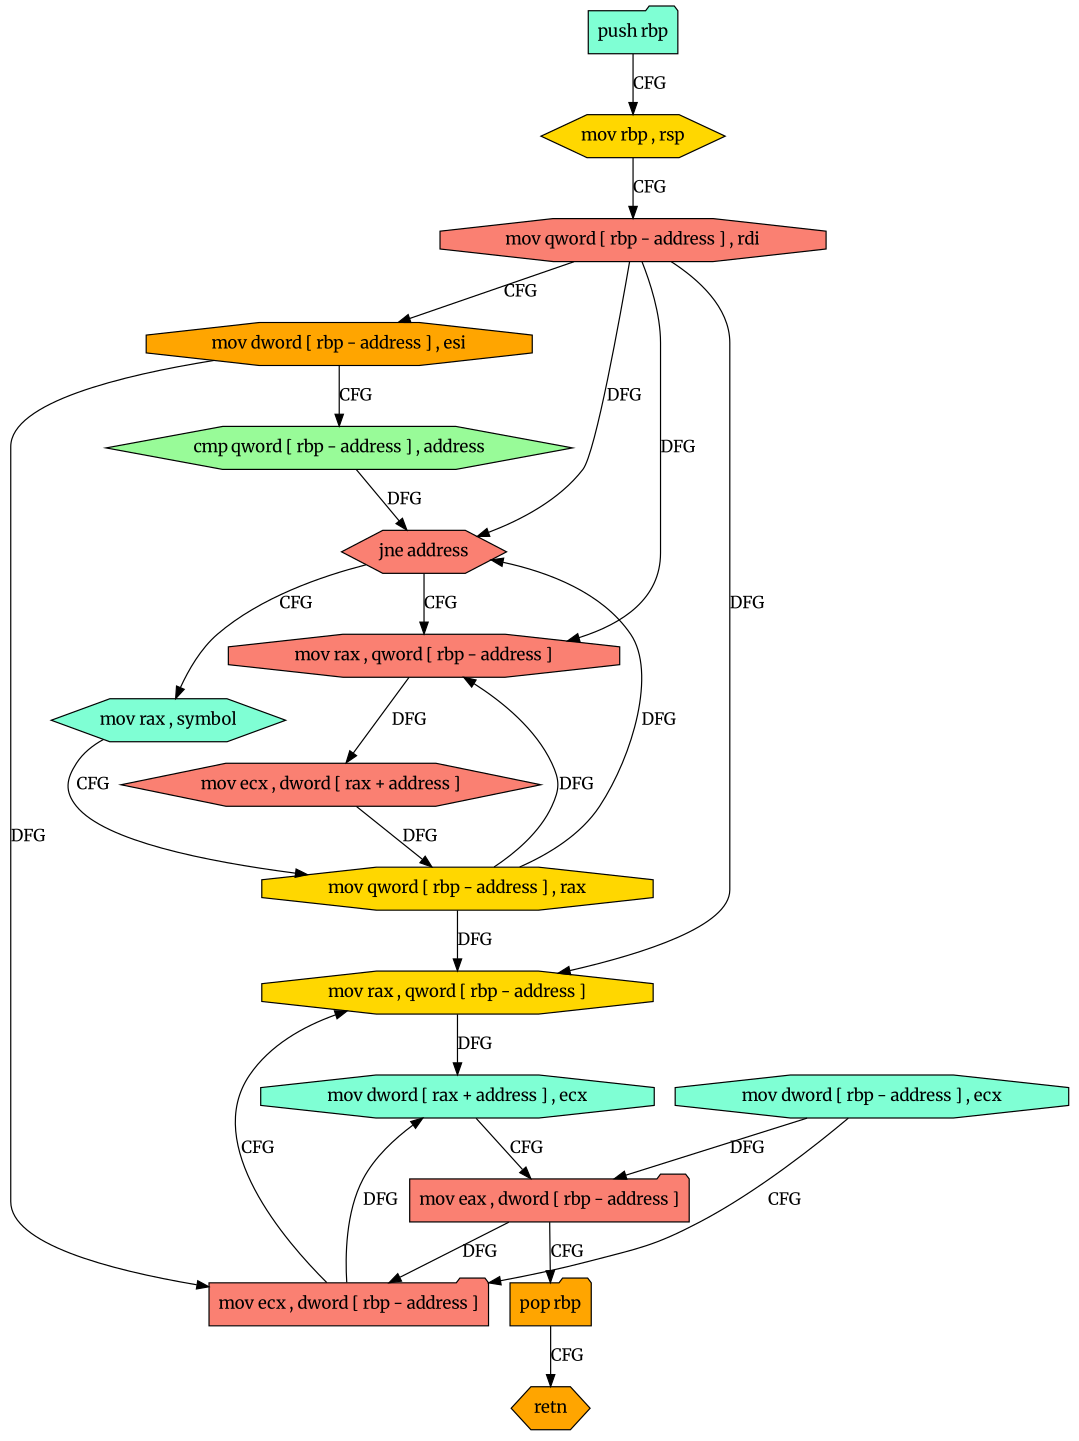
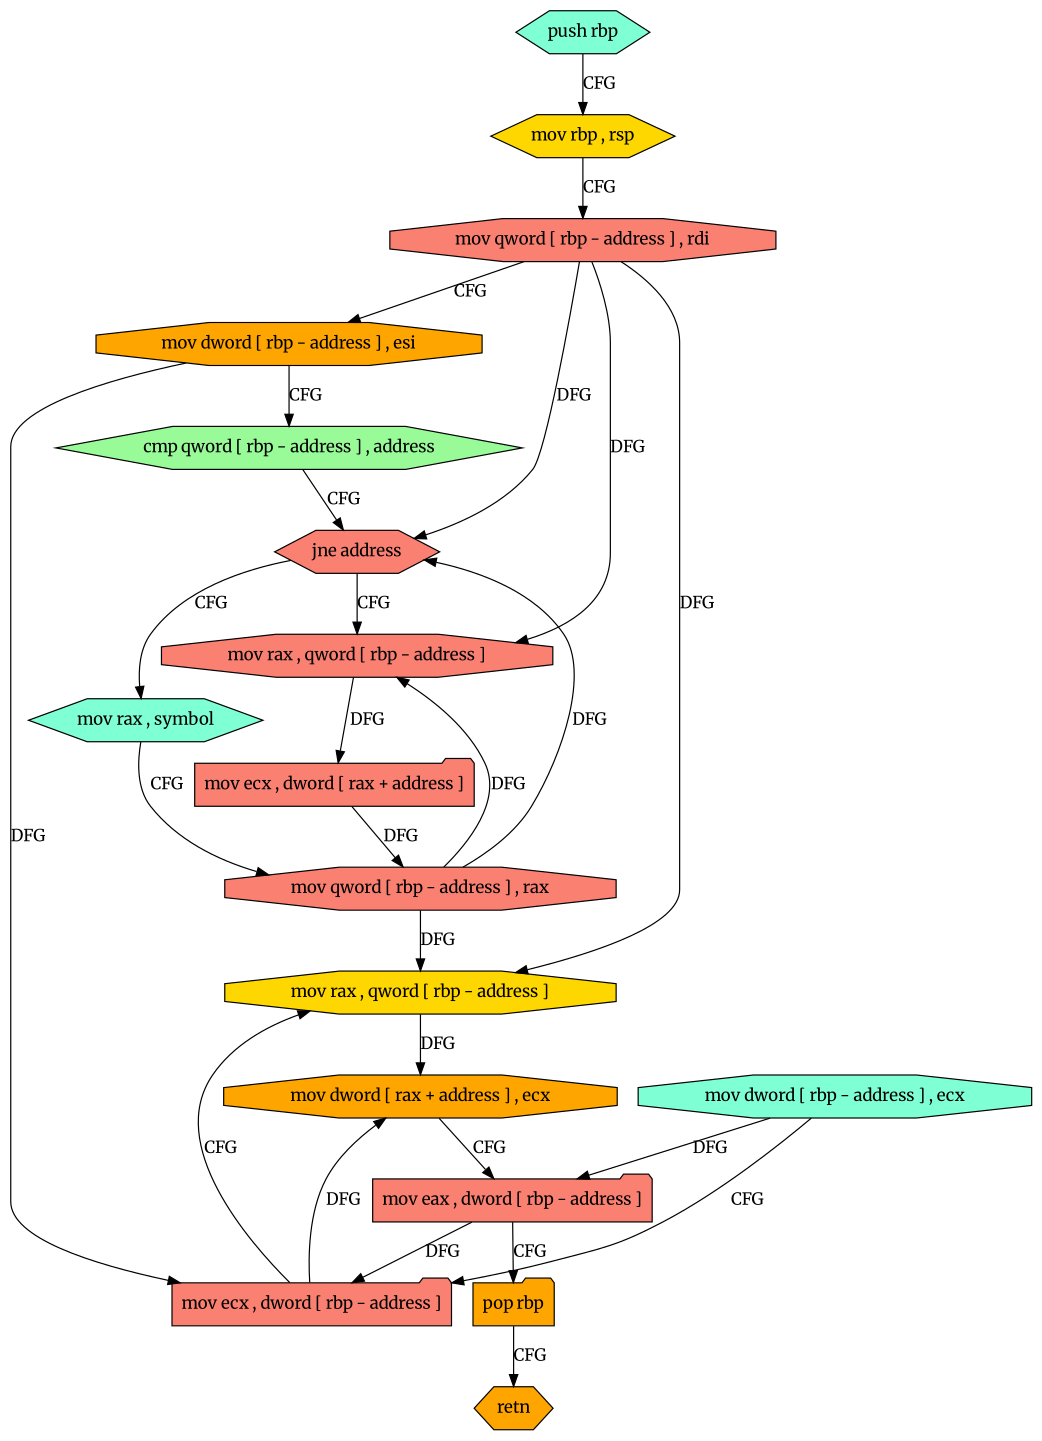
  digraph {
    fontname=Merriweather
    node [fillcolor=salmon fontname=Merriweather shape=octagon style=filled]
    edge [fontname=Merriweather]
-   n1 [fillcolor=aquamarine label="push rbp" shape=folder]
+   n1 [fillcolor=aquamarine label="push rbp" shape=hexagon]
    n2 [fillcolor=gold label="mov rbp , rsp" shape=hexagon]
    n3 [label="mov qword [ rbp - address ] , rdi"]
    n4 [fillcolor=orange label="mov dword [ rbp - address ] , esi"]
    n5 [label="jne address" shape=hexagon]
    n6 [label="mov rax , qword [ rbp - address ]"]
    n7 [fillcolor=gold label="mov rax , qword [ rbp - address ]"]
    n8 [fillcolor=palegreen label="cmp qword [ rbp - address ] , address" shape=hexagon]
    n9 [label="mov ecx , dword [ rbp - address ]" shape=folder]
    n10 [fillcolor=aquamarine label="mov rax , symbol" shape=hexagon]
-   n11 [label="mov ecx , dword [ rax + address ]" shape=hexagon]
-   n12 [fillcolor=aquamarine label="mov dword [ rax + address ] , ecx"]
-   n13 [fillcolor=gold label="mov qword [ rbp - address ] , rax"]
+   n11 [label="mov ecx , dword [ rax + address ]" shape=folder]
+   n12 [fillcolor=orange label="mov dword [ rax + address ] , ecx"]
+   n13 [label="mov qword [ rbp - address ] , rax"]
    n14 [fillcolor=aquamarine label="mov dword [ rbp - address ] , ecx"]
    n15 [label="mov eax , dword [ rbp - address ]" shape=folder]
    n16 [fillcolor=orange label="pop rbp" shape=folder]
    n17 [fillcolor=orange label=retn shape=hexagon]
    n1 -> n2 [label=CFG]
    n2 -> n3 [label=CFG]
    n3 -> n4 [label=CFG]
    n3 -> n5 [label=DFG]
    n3 -> n6 [label=DFG]
    n3 -> n7 [label=DFG]
    n4 -> n8 [label=CFG]
    n4 -> n9 [label=DFG]
    n5 -> n6 [label=CFG]
    n5 -> n10 [label=CFG]
    n6 -> n11 [label=DFG]
    n7 -> n12 [label=DFG]
-   n8 -> n5 [label=DFG]
+   n8 -> n5 [label=CFG]
    n9 -> n7 [label=CFG]
    n9 -> n12 [label=DFG]
    n10 -> n13 [label=CFG]
    n11 -> n13 [label=DFG]
    n12 -> n15 [label=CFG]
    n13 -> n5 [label=DFG]
    n13 -> n6 [label=DFG]
    n13 -> n7 [label=DFG]
    n14 -> n9 [label=CFG]
    n14 -> n15 [label=DFG]
    n15 -> n9 [label=DFG]
    n15 -> n16 [label=CFG]
    n16 -> n17 [label=CFG]
  }
